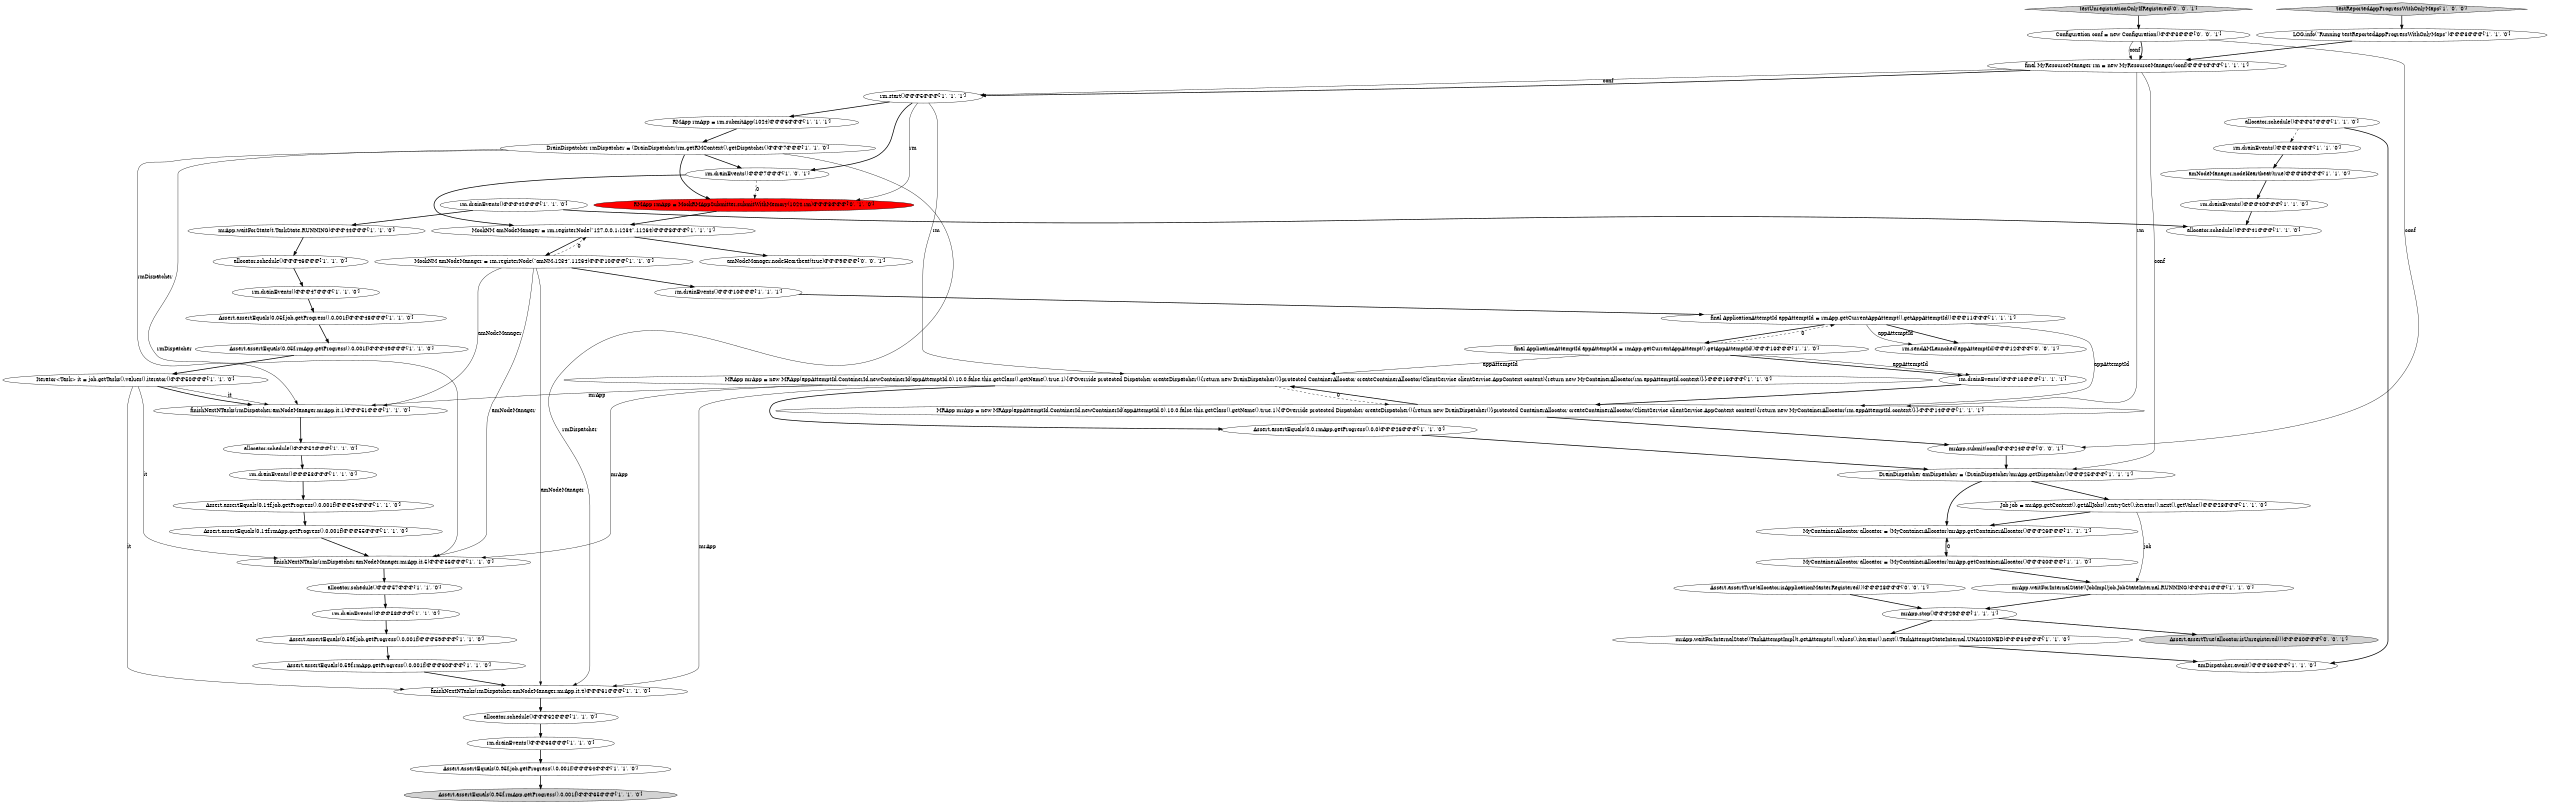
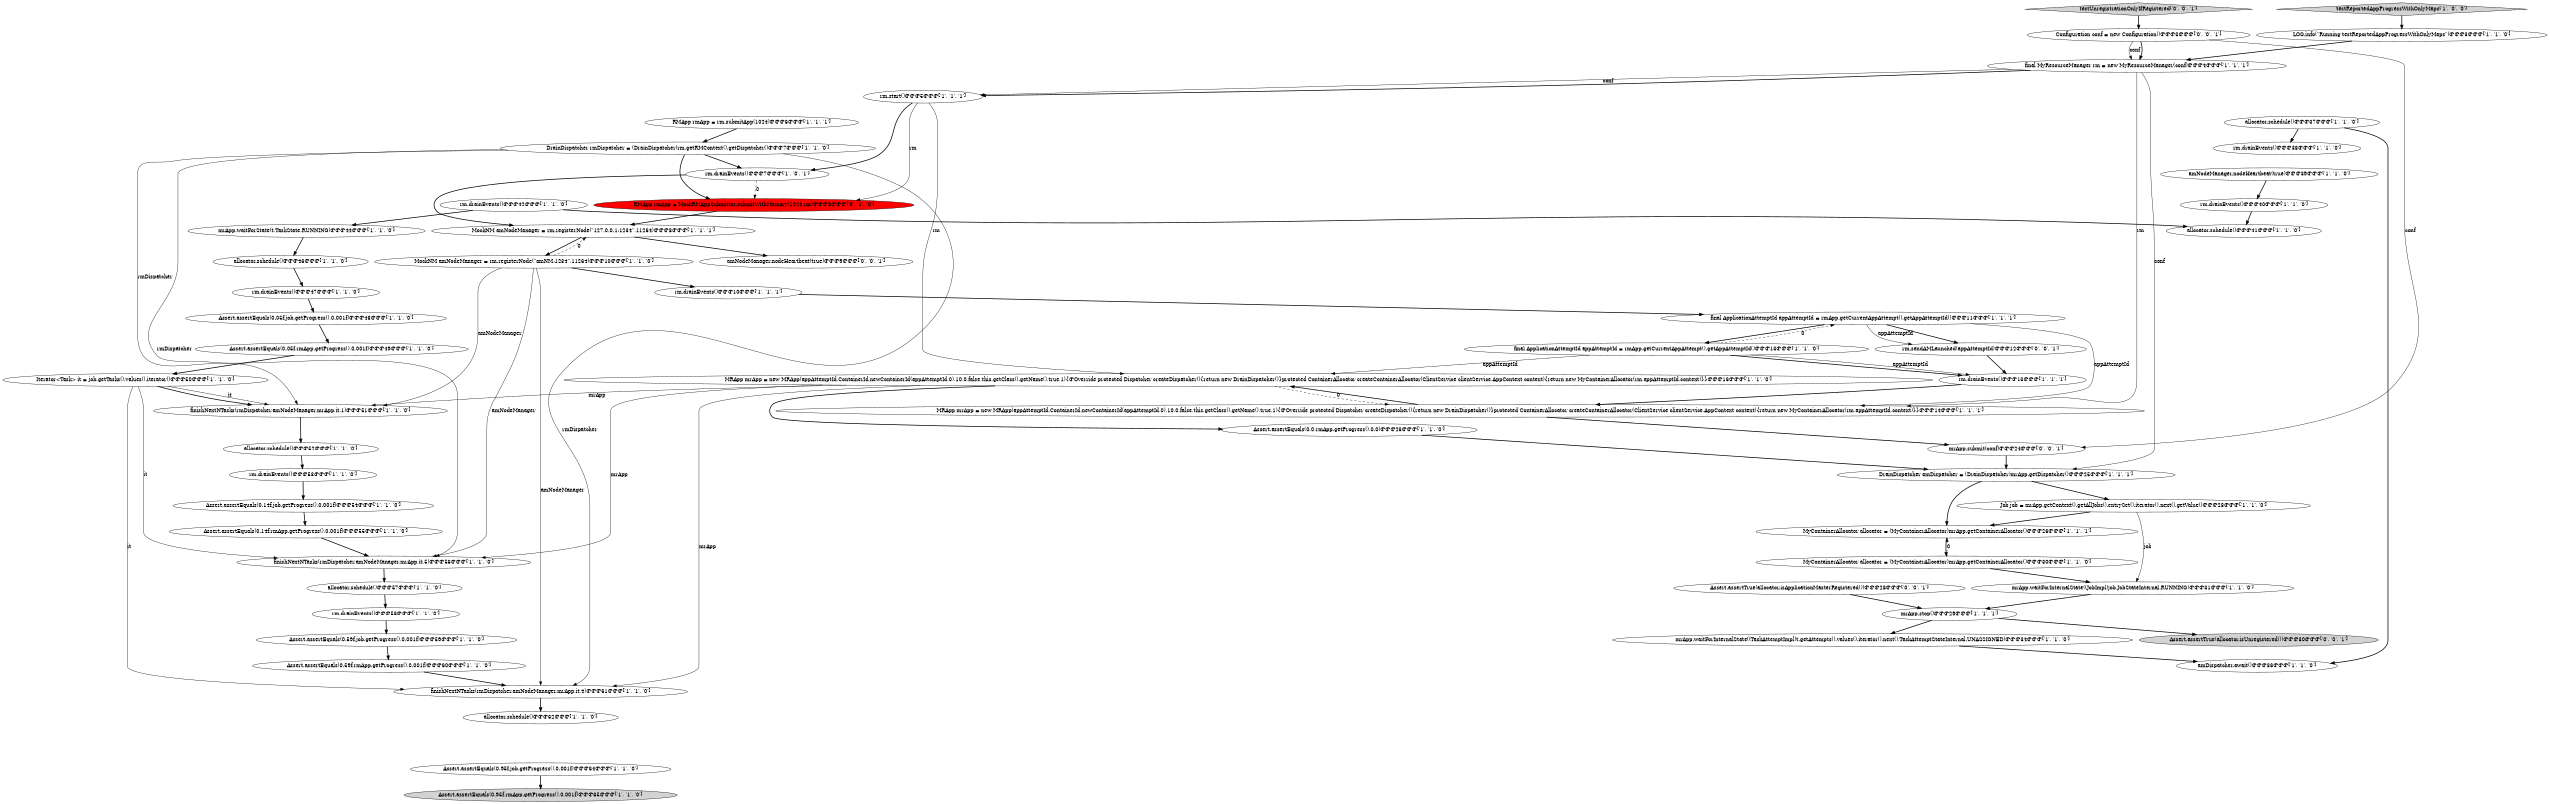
  digraph {
    node [fillcolor=white shape=ellipse style=filled]
    edge [style=bold]
    n1 [label="mrApp.stop()@@@29@@@['1', '1', '1']"]
    n2 [label="mrApp.waitForInternalState((TaskAttemptImpl)t.getAttempts().values().iterator().next(),TaskAttemptStateInternal.UNASSIGNED)@@@34@@@['1', '1', '0']"]
    n3 [fillcolor=lightgray label="Assert.assertTrue(allocator.isUnregistered())@@@30@@@['0', '0', '1']"]
    n4 [label="amDispatcher.await()@@@36@@@['1', '1', '0']"]
    n5 [label="final MyResourceManager rm = new MyResourceManager(conf)@@@4@@@['1', '1', '1']"]
    n6 [label="MRApp mrApp = new MRApp(appAttemptId,ContainerId.newContainerId(appAttemptId,0),10,0,false,this.getClass().getName(),true,1){@Override protected Dispatcher createDispatcher(){return new DrainDispatcher()}protected ContainerAllocator createContainerAllocator(ClientService clientService,AppContext context){return new MyContainerAllocator(rm,appAttemptId,context)}}@@@14@@@['1', '1', '1']"]
    n7 [label="DrainDispatcher amDispatcher = (DrainDispatcher)mrApp.getDispatcher()@@@25@@@['1', '1', '1']"]
    n8 [label="rm.start()@@@5@@@['1', '1', '1']"]
    n9 [label="mrApp.submit(conf)@@@24@@@['0', '0', '1']"]
    n10 [label="MRApp mrApp = new MRApp(appAttemptId,ContainerId.newContainerId(appAttemptId,0),10,0,false,this.getClass().getName(),true,1){@Override protected Dispatcher createDispatcher(){return new DrainDispatcher()}protected ContainerAllocator createContainerAllocator(ClientService clientService,AppContext context){return new MyContainerAllocator(rm,appAttemptId,context)}}@@@16@@@['1', '1', '0']"]
    n11 [label="MyContainerAllocator allocator = (MyContainerAllocator)mrApp.getContainerAllocator()@@@26@@@['1', '1', '1']"]
    n12 [label="Job job = mrApp.getContext().getAllJobs().entrySet().iterator().next().getValue()@@@28@@@['1', '1', '0']"]
    n13 [fillcolor=red label="RMApp rmApp = MockRMAppSubmitter.submitWithMemory(1024,rm)@@@8@@@['0', '1', '0']"]
    n14 [label="RMApp rmApp = rm.submitApp(1024)@@@6@@@['1', '1', '1']"]
    n15 [label="rm.drainEvents()@@@7@@@['1', '0', '1']"]
    n16 [label="rm.drainEvents()@@@53@@@['1', '1', '0']"]
    n17 [label="Assert.assertEquals(0.14f,job.getProgress(),0.001f)@@@54@@@['1', '1', '0']"]
    n18 [label="Assert.assertEquals(0.14f,rmApp.getProgress(),0.001f)@@@55@@@['1', '1', '0']"]
    n19 [fillcolor=lightgray label="testReportedAppProgressWithOnlyMaps['1', '0', '0']" shape=diamond]
    n20 [label="LOG.info(\"Running testReportedAppProgressWithOnlyMaps\")@@@3@@@['1', '1', '0']"]
    n21 [label="MockNM amNodeManager = rm.registerNode(\"127.0.0.1:1234\",11264)@@@8@@@['1', '1', '1']"]
    n22 [label="amNodeManager.nodeHeartbeat(true)@@@9@@@['0', '0', '1']"]
    n23 [label="MockNM amNodeManager = rm.registerNode(\"amNM:1234\",11264)@@@10@@@['1', '1', '0']"]
    n24 [label="DrainDispatcher rmDispatcher = (DrainDispatcher)rm.getRMContext().getDispatcher()@@@7@@@['1', '1', '0']"]
    n25 [label="finishNextNTasks(rmDispatcher,amNodeManager,mrApp,it,5)@@@56@@@['1', '1', '0']"]
    n26 [label="finishNextNTasks(rmDispatcher,amNodeManager,mrApp,it,1)@@@51@@@['1', '1', '0']"]
    n27 [label="finishNextNTasks(rmDispatcher,amNodeManager,mrApp,it,4)@@@61@@@['1', '1', '0']"]
    n28 [label="rm.drainEvents()@@@10@@@['1', '1', '1']"]
    n29 [label="final ApplicationAttemptId appAttemptId = rmApp.getCurrentAppAttempt().getAppAttemptId()@@@11@@@['1', '1', '1']"]
    n30 [label="Configuration conf = new Configuration()@@@3@@@['0', '0', '1']"]
    n31 [label="Assert.assertEquals(0.59f,job.getProgress(),0.001f)@@@59@@@['1', '1', '0']"]
    n32 [label="Assert.assertEquals(0.59f,rmApp.getProgress(),0.001f)@@@60@@@['1', '1', '0']"]
    n33 [label="Assert.assertEquals(0.0,rmApp.getProgress(),0.0)@@@26@@@['1', '1', '0']"]
    n34 [label="allocator.schedule()@@@52@@@['1', '1', '0']"]
    n35 [label="allocator.schedule()@@@37@@@['1', '1', '0']"]
    n36 [label="rm.drainEvents()@@@38@@@['1', '1', '0']"]
    n37 [label="amNodeManager.nodeHeartbeat(true)@@@39@@@['1', '1', '0']"]
    n38 [label="rm.drainEvents()@@@47@@@['1', '1', '0']"]
    n39 [label="Assert.assertEquals(0.05f,job.getProgress(),0.001f)@@@48@@@['1', '1', '0']"]
    n40 [label="Assert.assertEquals(0.05f,rmApp.getProgress(),0.001f)@@@49@@@['1', '1', '0']"]
    n41 [label="allocator.schedule()@@@62@@@['1', '1', '0']"]
-   n42 [label="rm.drainEvents()@@@63@@@['1', '1', '0']"]
    n43 [label="Assert.assertEquals(0.95f,job.getProgress(),0.001f)@@@64@@@['1', '1', '0']"]
    n44 [label="MyContainerAllocator allocator = (MyContainerAllocator)mrApp.getContainerAllocator()@@@30@@@['1', '1', '0']"]
    n45 [label="mrApp.waitForInternalState((JobImpl)job,JobStateInternal.RUNNING)@@@31@@@['1', '1', '0']"]
    n46 [label="Iterator<Task> it = job.getTasks().values().iterator()@@@50@@@['1', '1', '0']"]
    n47 [label="allocator.schedule()@@@57@@@['1', '1', '0']"]
    n48 [label="Assert.assertTrue(allocator.isApplicationMasterRegistered())@@@28@@@['0', '0', '1']"]
    n49 [label="final ApplicationAttemptId appAttemptId = rmApp.getCurrentAppAttempt().getAppAttemptId()@@@13@@@['1', '1', '0']"]
    n50 [label="rm.drainEvents()@@@13@@@['1', '1', '1']"]
    n51 [label="rm.sendAMLaunched(appAttemptId)@@@12@@@['0', '0', '1']"]
    n52 [label="rm.drainEvents()@@@58@@@['1', '1', '0']"]
    n53 [label="allocator.schedule()@@@46@@@['1', '1', '0']"]
    n54 [label="mrApp.waitForState(t,TaskState.RUNNING)@@@44@@@['1', '1', '0']"]
    n55 [fillcolor=lightgray label="testUnregistrationOnlyIfRegistered['0', '0', '1']" shape=diamond]
    n56 [label="rm.drainEvents()@@@40@@@['1', '1', '0']"]
    n57 [label="allocator.schedule()@@@41@@@['1', '1', '0']"]
    n58 [fillcolor=lightgray label="Assert.assertEquals(0.95f,rmApp.getProgress(),0.001f)@@@65@@@['1', '1', '0']"]
    n59 [label="rm.drainEvents()@@@42@@@['1', '1', '0']"]
    n1 -> n2
    n1 -> n3
    n2 -> n4
    n5 -> n6 [label=rm style=solid]
    n5 -> n7 [label=conf style=solid]
    n5 -> n8 [label=conf style=solid]
    n5 -> n8
    n6 -> n9
    n6 -> n10
    n7 -> n11
    n7 -> n12
    n8 -> n10 [label=rm style=solid]
    n8 -> n13 [label=rm style=solid]
-   n8 -> n14
    n8 -> n15
    n9 -> n7
    n10 -> n6 [label=0 style=dashed]
    n10 -> n25 [label=mrApp style=solid]
    n10 -> n26 [label=mrApp style=solid]
    n10 -> n27 [label=mrApp style=solid]
    n10 -> n33
    n11 -> n44
    n12 -> n11
    n12 -> n45 [label=job style=solid]
    n13 -> n21
    n14 -> n24
    n15 -> n13 [label=0 style=dashed]
    n15 -> n21
    n16 -> n17
    n17 -> n18
    n18 -> n25
    n19 -> n20
    n20 -> n5
    n21 -> n22
    n21 -> n23
    n23 -> n21 [label=0 style=dashed]
    n23 -> n25 [label=amNodeManager style=solid]
    n23 -> n26 [label=amNodeManager style=solid]
    n23 -> n27 [label=amNodeManager style=solid]
    n23 -> n28
    n24 -> n13
    n24 -> n15
    n24 -> n25 [label=rmDispatcher style=solid]
    n24 -> n26 [label=rmDispatcher style=solid]
    n24 -> n27 [label=rmDispatcher style=solid]
    n25 -> n47
    n26 -> n34
    n27 -> n41
    n28 -> n29
    n29 -> n6 [label=appAttemptId style=solid]
    n29 -> n49
    n29 -> n51
    n29 -> n51 [label=appAttemptId style=solid]
    n30 -> n5
    n30 -> n5 [label=conf style=solid]
    n30 -> n9 [label=conf style=solid]
    n31 -> n32
    n32 -> n27
    n33 -> n7
    n34 -> n16
    n35 -> n4
-   n35 -> n36 [style=dashed]
-   n36 -> n37
+   n35 -> n36
    n37 -> n56
    n38 -> n39
    n39 -> n40
    n40 -> n46
-   n41 -> n42
-   n42 -> n43
    n43 -> n58
    n44 -> n11 [label=0 style=dashed]
    n44 -> n45
    n45 -> n1
    n46 -> n25 [label=it style=solid]
    n46 -> n26
    n46 -> n26 [label=it style=solid]
    n46 -> n27 [label=it style=solid]
    n47 -> n52
    n48 -> n1
    n49 -> n10 [label=appAttemptId style=solid]
    n49 -> n29 [label=0 style=dashed]
    n49 -> n50
    n49 -> n50 [label=appAttemptId style=solid]
    n50 -> n6
+   n51 -> n50
    n52 -> n31
    n53 -> n38
    n54 -> n53
    n55 -> n30
    n56 -> n57
    n59 -> n54
    n59 -> n57
  }
